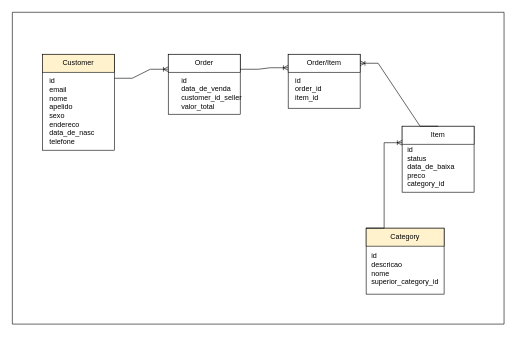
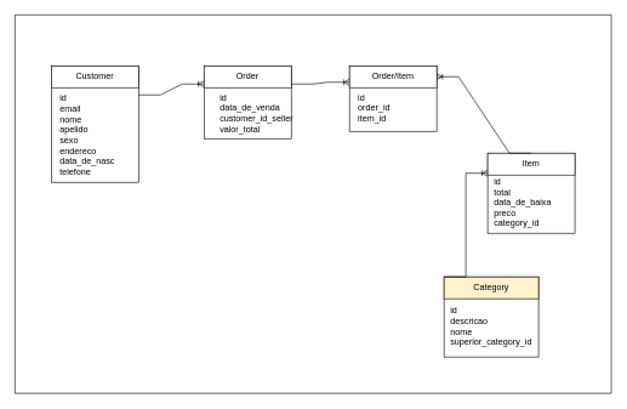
  <mxCell id="0" />
  <mxCell id="1" parent="0" />
  <mxCell id="2" value="" style="verticalLabelPosition=bottom;verticalAlign=top;html=1;shape=mxgraph.basic.rect;fillColor2=none;strokeWidth=1;size=20;indent=5;" vertex="1" parent="1"><mxGeometry x="20" y="20" width="820" height="520" as="geometry" /></mxCell>
  <mxCell id="3" value="" style="rounded=0;whiteSpace=wrap;html=1;" vertex="1" parent="1"><mxGeometry x="70" y="90" width="120" height="160" as="geometry" /></mxCell>
- <mxCell id="4" value="Customer" style="rounded=0;whiteSpace=wrap;html=1;fillColor=#fff2cc;" vertex="1" parent="1"><mxGeometry x="70" y="90" width="120" height="30" as="geometry" /></mxCell>
+ <mxCell id="4" value="Customer" style="rounded=0;whiteSpace=wrap;html=1;" vertex="1" parent="1"><mxGeometry x="70" y="90" width="120" height="30" as="geometry" /></mxCell>
  <mxCell id="5" value="id&lt;div&gt;email&lt;/div&gt;&lt;div&gt;nome&lt;/div&gt;&lt;div&gt;apelido&lt;/div&gt;&lt;div&gt;sexo&lt;/div&gt;&lt;div&gt;endereco&lt;/div&gt;&lt;div&gt;data_de_nasc&lt;/div&gt;&lt;div&gt;telefone&lt;/div&gt;" style="text;html=1;align=left;verticalAlign=middle;whiteSpace=wrap;rounded=0;" vertex="1" parent="1"><mxGeometry x="80" y="170" width="60" height="30" as="geometry" /></mxCell>
  <mxCell id="6" value="" style="rounded=0;whiteSpace=wrap;html=1;" vertex="1" parent="1"><mxGeometry x="280" y="90" width="120" height="100" as="geometry" /></mxCell>
  <mxCell id="7" value="Order" style="rounded=0;whiteSpace=wrap;html=1;" vertex="1" parent="1"><mxGeometry x="280" y="90" width="120" height="30" as="geometry" /></mxCell>
  <mxCell id="8" value="id&lt;div&gt;data_de_venda&lt;/div&gt;&lt;div&gt;customer_id_seller&lt;/div&gt;&lt;div&gt;valor_total&lt;/div&gt;" style="text;html=1;align=left;verticalAlign=middle;whiteSpace=wrap;rounded=0;" vertex="1" parent="1"><mxGeometry x="300" y="140" width="60" height="30" as="geometry" /></mxCell>
  <mxCell id="9" value="" style="rounded=0;whiteSpace=wrap;html=1;" vertex="1" parent="1"><mxGeometry x="480" y="90" width="120" height="90" as="geometry" /></mxCell>
  <mxCell id="10" value="Order/Item" style="rounded=0;whiteSpace=wrap;html=1;" vertex="1" parent="1"><mxGeometry x="480" y="90" width="120" height="30" as="geometry" /></mxCell>
  <mxCell id="11" value="id&lt;div&gt;order_id&lt;/div&gt;&lt;div&gt;item_id&lt;/div&gt;&lt;div&gt;&lt;br&gt;&lt;/div&gt;" style="text;html=1;align=left;verticalAlign=middle;whiteSpace=wrap;rounded=0;" vertex="1" parent="1"><mxGeometry x="490" y="140" width="60" height="30" as="geometry" /></mxCell>
  <mxCell id="12" value="" style="rounded=0;whiteSpace=wrap;html=1;" vertex="1" parent="1"><mxGeometry x="670" y="210" width="120" height="110" as="geometry" /></mxCell>
  <mxCell id="13" value="Item" style="rounded=0;whiteSpace=wrap;html=1;" vertex="1" parent="1"><mxGeometry x="670" y="210" width="120" height="30" as="geometry" /></mxCell>
- <mxCell id="14" value="&lt;div&gt;id&lt;/div&gt;&lt;div&gt;status&lt;/div&gt;&lt;div&gt;data_de_baixa&lt;/div&gt;&lt;div&gt;preco&lt;/div&gt;&lt;div&gt;category_id&lt;/div&gt;" style="text;html=1;align=left;verticalAlign=middle;whiteSpace=wrap;rounded=0;" vertex="1" parent="1"><mxGeometry x="677" y="263" width="60" height="30" as="geometry" /></mxCell>
+ <mxCell id="14" value="&lt;div&gt;id&lt;/div&gt;&lt;div&gt;total&lt;/div&gt;&lt;div&gt;data_de_baixa&lt;/div&gt;&lt;div&gt;preco&lt;/div&gt;&lt;div&gt;category_id&lt;/div&gt;" style="text;html=1;align=left;verticalAlign=middle;whiteSpace=wrap;rounded=0;" vertex="1" parent="1"><mxGeometry x="677" y="263" width="60" height="30" as="geometry" /></mxCell>
  <mxCell id="15" value="" style="rounded=0;whiteSpace=wrap;html=1;" vertex="1" parent="1"><mxGeometry x="610" y="380" width="130" height="110" as="geometry" /></mxCell>
  <mxCell id="16" value="Category" style="rounded=0;whiteSpace=wrap;html=1;fillColor=#fff2cc;" vertex="1" parent="1"><mxGeometry x="610" y="380" width="130" height="30" as="geometry" /></mxCell>
  <mxCell id="17" value="id&lt;div&gt;descricao&lt;/div&gt;&lt;div&gt;nome&lt;/div&gt;&lt;div&gt;superior_category_id&lt;/div&gt;" style="text;html=1;align=left;verticalAlign=middle;whiteSpace=wrap;rounded=0;" vertex="1" parent="1"><mxGeometry x="617" y="433" width="60" height="30" as="geometry" /></mxCell>
  <mxCell id="18" value="" style="edgeStyle=entityRelationEdgeStyle;fontSize=12;html=1;endArrow=ERoneToMany;rounded=0;exitX=1;exitY=0.25;exitDx=0;exitDy=0;entryX=0;entryY=0.25;entryDx=0;entryDy=0;" edge="1" parent="1" source="3" target="6"><mxGeometry width="100" height="100" relative="1" as="geometry"><mxPoint x="200" y="210" as="sourcePoint" /><mxPoint x="300" y="110" as="targetPoint" /></mxGeometry></mxCell>
  <mxCell id="19" value="" style="edgeStyle=entityRelationEdgeStyle;fontSize=12;html=1;endArrow=ERoneToMany;rounded=0;exitX=1;exitY=0.25;exitDx=0;exitDy=0;entryX=0;entryY=0.25;entryDx=0;entryDy=0;" edge="1" parent="1" source="6" target="9"><mxGeometry width="100" height="100" relative="1" as="geometry"><mxPoint x="410" y="140" as="sourcePoint" /><mxPoint x="510" y="40" as="targetPoint" /></mxGeometry></mxCell>
  <mxCell id="20" value="" style="edgeStyle=entityRelationEdgeStyle;fontSize=12;html=1;endArrow=ERoneToMany;rounded=0;exitX=0.5;exitY=0;exitDx=0;exitDy=0;entryX=1;entryY=0.5;entryDx=0;entryDy=0;" edge="1" parent="1" source="13" target="10"><mxGeometry width="100" height="100" relative="1" as="geometry"><mxPoint x="670" y="200" as="sourcePoint" /><mxPoint x="770" y="100" as="targetPoint" /><Array as="points"><mxPoint x="680" y="160" /><mxPoint x="700" y="120" /><mxPoint x="670" y="160" /><mxPoint x="690" y="140" /></Array></mxGeometry></mxCell>
  <mxCell id="21" value="" style="edgeStyle=entityRelationEdgeStyle;fontSize=12;html=1;endArrow=ERoneToMany;rounded=0;entryX=0;entryY=0.25;entryDx=0;entryDy=0;exitX=0;exitY=0;exitDx=0;exitDy=0;" edge="1" parent="1" source="16" target="12"><mxGeometry width="100" height="100" relative="1" as="geometry"><mxPoint x="562" y="522.5" as="sourcePoint" /><mxPoint x="600" y="280" as="targetPoint" /><Array as="points"><mxPoint x="510" y="455" /></Array></mxGeometry></mxCell>
